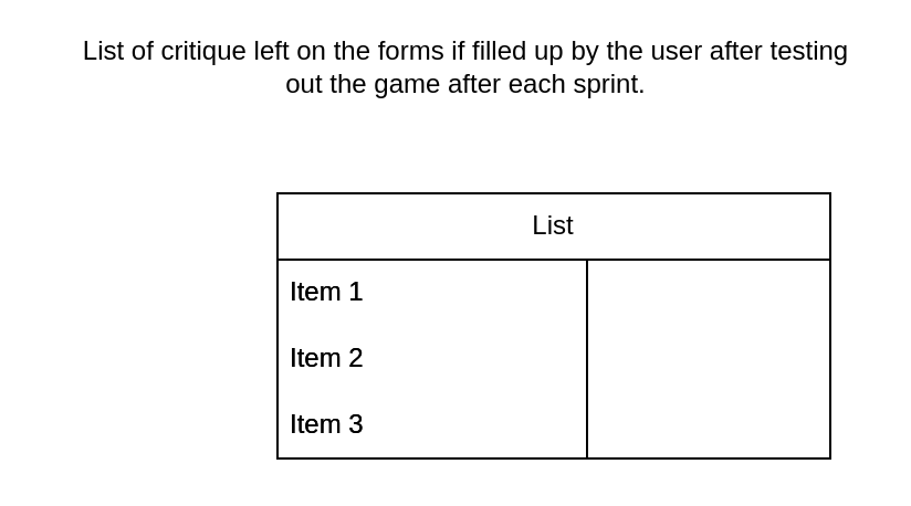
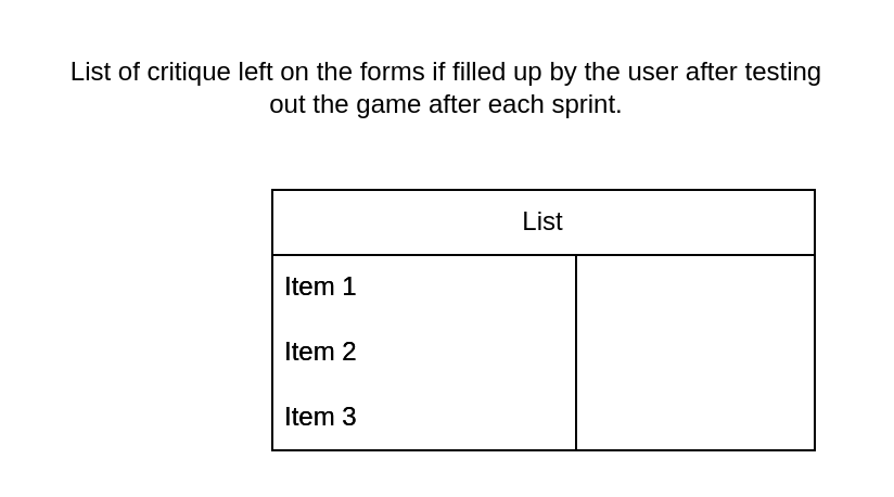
  <mxCell id="0" />
  <mxCell id="1" parent="0" />
  <mxCell id="2" value="List" style="swimlane;fontStyle=0;childLayout=stackLayout;horizontal=1;startSize=30;horizontalStack=0;resizeParent=1;resizeParentMax=0;resizeLast=0;collapsible=1;marginBottom=0;whiteSpace=wrap;html=1;" vertex="1" parent="1"><mxGeometry x="125" y="87" width="140" height="120" as="geometry" /></mxCell>
  <mxCell id="3" value="Item 1" style="text;strokeColor=none;fillColor=none;align=left;verticalAlign=middle;spacingLeft=4;spacingRight=4;overflow=hidden;points=[[0,0.5],[1,0.5]];portConstraint=eastwest;rotatable=0;whiteSpace=wrap;html=1;" vertex="1" parent="2"><mxGeometry y="30" width="140" height="30" as="geometry" /></mxCell>
  <mxCell id="4" value="Item 2" style="text;strokeColor=none;fillColor=none;align=left;verticalAlign=middle;spacingLeft=4;spacingRight=4;overflow=hidden;points=[[0,0.5],[1,0.5]];portConstraint=eastwest;rotatable=0;whiteSpace=wrap;html=1;" vertex="1" parent="2"><mxGeometry y="60" width="140" height="30" as="geometry" /></mxCell>
  <mxCell id="5" value="Item 3" style="text;strokeColor=none;fillColor=none;align=left;verticalAlign=middle;spacingLeft=4;spacingRight=4;overflow=hidden;points=[[0,0.5],[1,0.5]];portConstraint=eastwest;rotatable=0;whiteSpace=wrap;html=1;" vertex="1" parent="2"><mxGeometry y="90" width="140" height="30" as="geometry" /></mxCell>
  <mxCell id="6" value="List" style="swimlane;fontStyle=0;childLayout=stackLayout;horizontal=1;startSize=30;horizontalStack=0;resizeParent=1;resizeParentMax=0;resizeLast=0;collapsible=1;marginBottom=0;whiteSpace=wrap;html=1;" vertex="1" parent="1"><mxGeometry x="125" y="87" width="250" height="120" as="geometry" /></mxCell>
  <mxCell id="7" value="Item 1" style="text;strokeColor=none;fillColor=none;align=left;verticalAlign=middle;spacingLeft=4;spacingRight=4;overflow=hidden;points=[[0,0.5],[1,0.5]];portConstraint=eastwest;rotatable=0;whiteSpace=wrap;html=1;" vertex="1" parent="6"><mxGeometry y="30" width="250" height="30" as="geometry" /></mxCell>
  <mxCell id="8" value="Item 2" style="text;strokeColor=none;fillColor=none;align=left;verticalAlign=middle;spacingLeft=4;spacingRight=4;overflow=hidden;points=[[0,0.5],[1,0.5]];portConstraint=eastwest;rotatable=0;whiteSpace=wrap;html=1;" vertex="1" parent="6"><mxGeometry y="60" width="250" height="30" as="geometry" /></mxCell>
  <mxCell id="9" value="Item 3" style="text;strokeColor=none;fillColor=none;align=left;verticalAlign=middle;spacingLeft=4;spacingRight=4;overflow=hidden;points=[[0,0.5],[1,0.5]];portConstraint=eastwest;rotatable=0;whiteSpace=wrap;html=1;" vertex="1" parent="6"><mxGeometry y="90" width="250" height="30" as="geometry" /></mxCell>
- <mxCell id="10" value="List of critique left on the forms if filled up by the user after testing&lt;br&gt;out the game after each sprint." style="text;html=1;align=center;verticalAlign=middle;resizable=0;points=[];autosize=1;strokeColor=none;fillColor=none;" vertex="1" parent="1"><mxGeometry x="25" y="10" width="370" height="40" as="geometry" /></mxCell>
+ <mxCell id="10" value="List of critique left on the forms if filled up by the user after testing&lt;br&gt;out the game after each sprint." style="text;html=1;align=center;verticalAlign=middle;resizable=0;points=[];autosize=1;strokeColor=none;fillColor=none;" vertex="1" parent="1"><mxGeometry x="20" y="20" width="370" height="40" as="geometry" /></mxCell>
